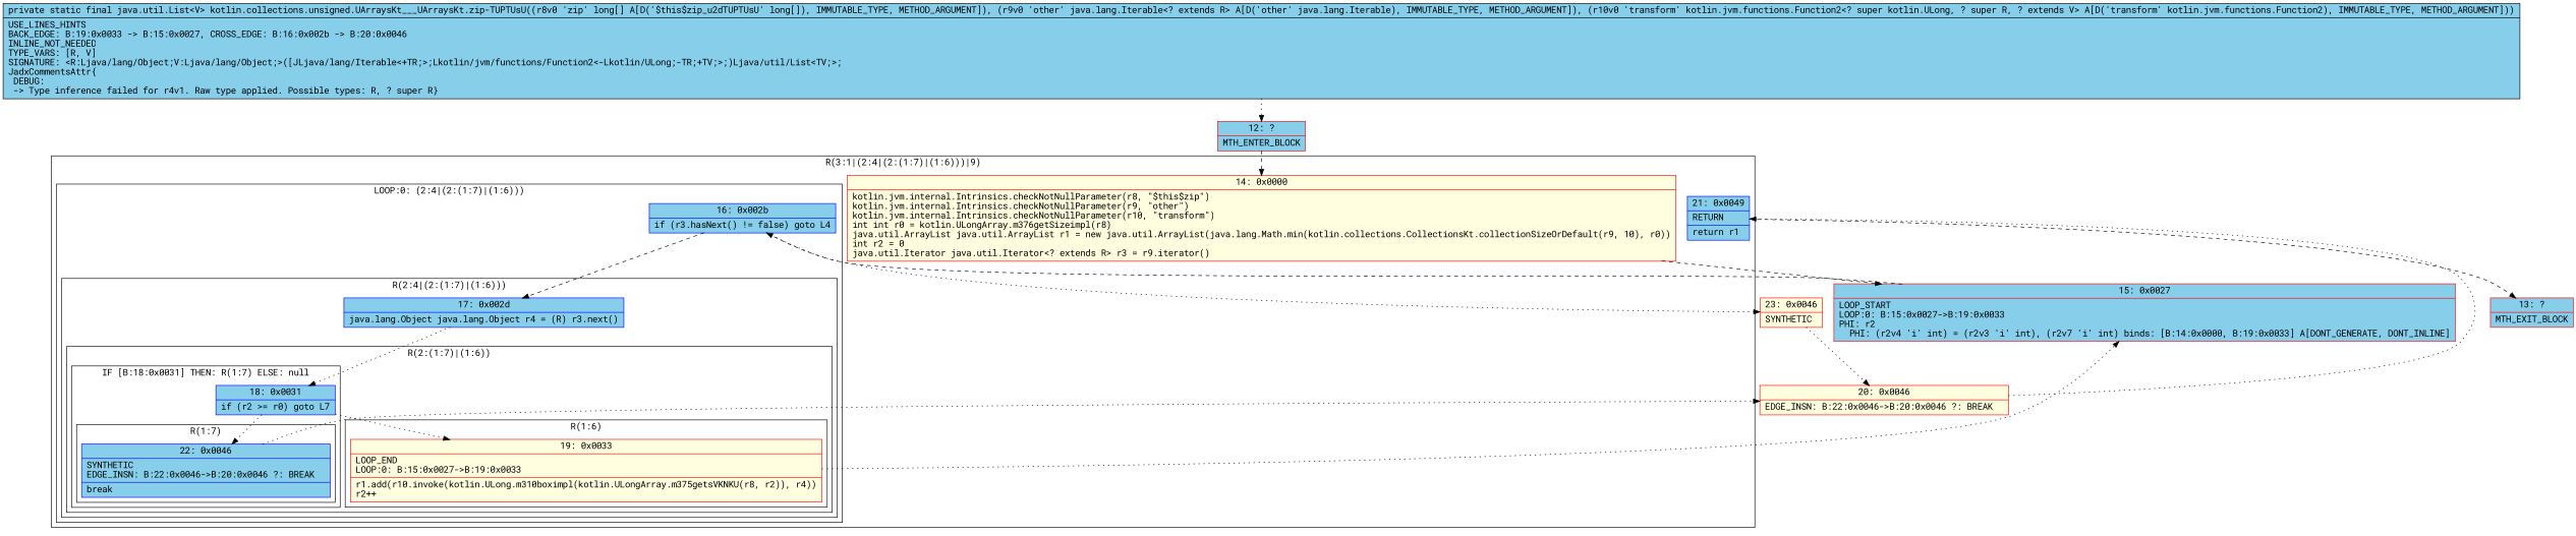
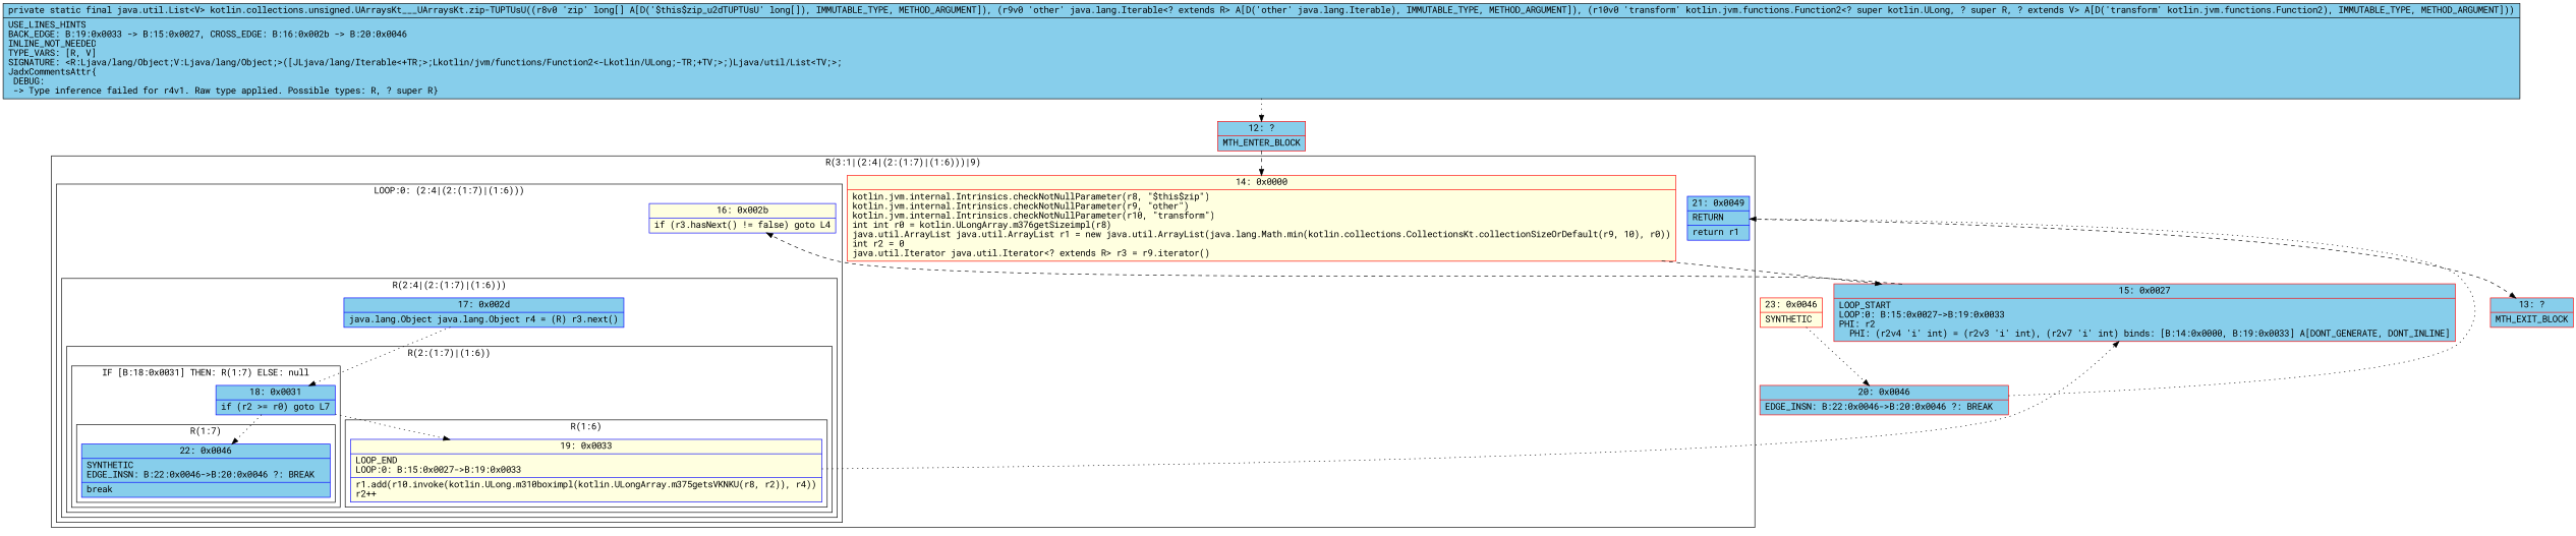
  digraph {
    fontname="Roboto Mono"
    node [color=blue fillcolor=skyblue fontname="Roboto Mono" shape=record style=filled]
    edge [fontname="Roboto Mono" style=dotted]
    n1 [label="{22\:\ 0x0046|SYNTHETIC\lEDGE_INSN: B:22:0x0046\-\>B:20:0x0046 ?: BREAK  \l|break\l}"]
    n2 [label="{18\:\ 0x0031|if (r2 \>= r0) goto L7\l}"]
-   n3 [color=red fillcolor=lightyellow label="{19\:\ 0x0033|LOOP_END\lLOOP:0: B:15:0x0027\-\>B:19:0x0033\l|r1.add(r10.invoke(kotlin.ULong.m310boximpl(kotlin.ULongArray.m375getsVKNKU(r8, r2)), r4))\lr2++\l}"]
+   n3 [fillcolor=lightyellow label="{19\:\ 0x0033|LOOP_END\lLOOP:0: B:15:0x0027\-\>B:19:0x0033\l|r1.add(r10.invoke(kotlin.ULong.m310boximpl(kotlin.ULongArray.m375getsVKNKU(r8, r2)), r4))\lr2++\l}"]
    n4 [label="{17\:\ 0x002d|java.lang.Object java.lang.Object r4 = (R) r3.next()\l}"]
-   n5 [label="{16\:\ 0x002b|if (r3.hasNext() != false) goto L4\l}"]
+   n5 [fillcolor=lightyellow label="{16\:\ 0x002b|if (r3.hasNext() != false) goto L4\l}"]
    n6 [color=red fillcolor=lightyellow label="{14\:\ 0x0000|kotlin.jvm.internal.Intrinsics.checkNotNullParameter(r8, \"$this$zip\")\lkotlin.jvm.internal.Intrinsics.checkNotNullParameter(r9, \"other\")\lkotlin.jvm.internal.Intrinsics.checkNotNullParameter(r10, \"transform\")\lint int r0 = kotlin.ULongArray.m376getSizeimpl(r8)\ljava.util.ArrayList java.util.ArrayList r1 = new java.util.ArrayList(java.lang.Math.min(kotlin.collections.CollectionsKt.collectionSizeOrDefault(r9, 10), r0))\lint r2 = 0\ljava.util.Iterator java.util.Iterator\<? extends R\> r3 = r9.iterator()\l}"]
    n7 [label="{21\:\ 0x0049|RETURN\l|return r1\l}"]
-   n8 [color=red fillcolor=lightyellow label="{20\:\ 0x0046|EDGE_INSN: B:22:0x0046\-\>B:20:0x0046 ?: BREAK  \l}"]
+   n8 [color=red label="{20\:\ 0x0046|EDGE_INSN: B:22:0x0046\-\>B:20:0x0046 ?: BREAK  \l}"]
    n9 [color=red label="{15\:\ 0x0027|LOOP_START\lLOOP:0: B:15:0x0027\-\>B:19:0x0033\lPHI: r2 \l  PHI: (r2v4 'i' int) = (r2v3 'i' int), (r2v7 'i' int) binds: [B:14:0x0000, B:19:0x0033] A[DONT_GENERATE, DONT_INLINE]\l}"]
    n10 [color=red fillcolor=lightyellow label="{23\:\ 0x0046|SYNTHETIC\l}"]
    n11 [color=red label="{13\:\ ?|MTH_EXIT_BLOCK\l}"]
    n12 [color=red label="{12\:\ ?|MTH_ENTER_BLOCK\l}"]
    n13 [label="{private static final java.util.List\<V\> kotlin.collections.unsigned.UArraysKt___UArraysKt.zip\-TUPTUsU((r8v0 'zip' long[] A[D('$this$zip_u2dTUPTUsU' long[]), IMMUTABLE_TYPE, METHOD_ARGUMENT]), (r9v0 'other' java.lang.Iterable\<? extends R\> A[D('other' java.lang.Iterable), IMMUTABLE_TYPE, METHOD_ARGUMENT]), (r10v0 'transform' kotlin.jvm.functions.Function2\<? super kotlin.ULong, ? super R, ? extends V\> A[D('transform' kotlin.jvm.functions.Function2), IMMUTABLE_TYPE, METHOD_ARGUMENT]))  | USE_LINES_HINTS\lBACK_EDGE: B:19:0x0033 \-\> B:15:0x0027, CROSS_EDGE: B:16:0x002b \-\> B:20:0x0046\lINLINE_NOT_NEEDED\lTYPE_VARS: [R, V]\lSIGNATURE: \<R:Ljava\/lang\/Object;V:Ljava\/lang\/Object;\>([JLjava\/lang\/Iterable\<+TR;\>;Lkotlin\/jvm\/functions\/Function2\<\-Lkotlin\/ULong;\-TR;+TV;\>;)Ljava\/util\/List\<TV;\>;\lJadxCommentsAttr\{\l DEBUG: \l \-\> Type inference failed for r4v1. Raw type applied. Possible types: R, ? super R\}\l}" color=""]
    subgraph cluster_1 {
      label="R(3:1|(2:4|(2:(1:7)|(1:6)))|9)"
      n6
      n7
      subgraph cluster_2 {
        label="LOOP:0: (2:4|(2:(1:7)|(1:6)))"
        n5
        subgraph cluster_3 {
          label="R(2:4|(2:(1:7)|(1:6)))"
          n4
          subgraph cluster_4 {
            label="R(2:(1:7)|(1:6))"
            subgraph cluster_5 {
              label="IF [B:18:0x0031] THEN: R(1:7) ELSE: null"
              n2
              subgraph cluster_6 {
                label="R(1:7)"
                n1
              }
            }
            subgraph cluster_7 {
              label="R(1:6)"
              n3
            }
          }
        }
      }
    }
-   n1 -> n8
    n2 -> n1
    n2 -> n3
    n3 -> n9
    n4 -> n2
-   n5 -> n4 [style=dashed]
-   n5 -> n10
    n6 -> n9 [style=dashed]
    n7 -> n11 [style=dashed]
    n8 -> n7
    n9 -> n5 [style=dashed]
    n10 -> n8
    n12 -> n6 [style=dashed]
    n13 -> n12
  }
